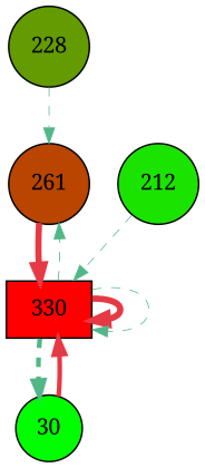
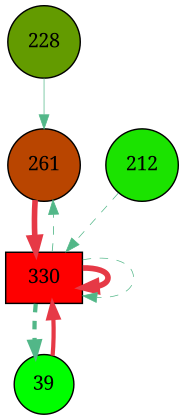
  digraph {
    fontname="Noto Serif"
    rankdir=TB
    node [fontname="Noto Serif" shape=circle style=filled]
    edge [color="#52b788" fontname="Noto Serif" penwidth=0.50 style=dashed]
    n1 [fillcolor="#639b00" label=228]
    n2 [fillcolor="#b94500" label=261]
    n3 [fillcolor="#fe0000" label=330 shape=box]
-   n4 [fillcolor="#00fe00" label=30]
+   n4 [fillcolor="#00fe00" label=39]
    n5 [fillcolor="#1be300" label=212]
-   n1 -> n2
+   n1 -> n2 [style=solid]
    n2 -> n3 [color="#e63946" penwidth=3.96 style=""]
    n3 -> n2 [penwidth=0.58]
    n3 -> n3 [color="#e63946" penwidth=4.00 style=""]
    n3 -> n3
    n3 -> n4 [penwidth=3.00]
    n4 -> n3 [color="#e63946" penwidth=2.96 style=""]
    n5 -> n3
  }
